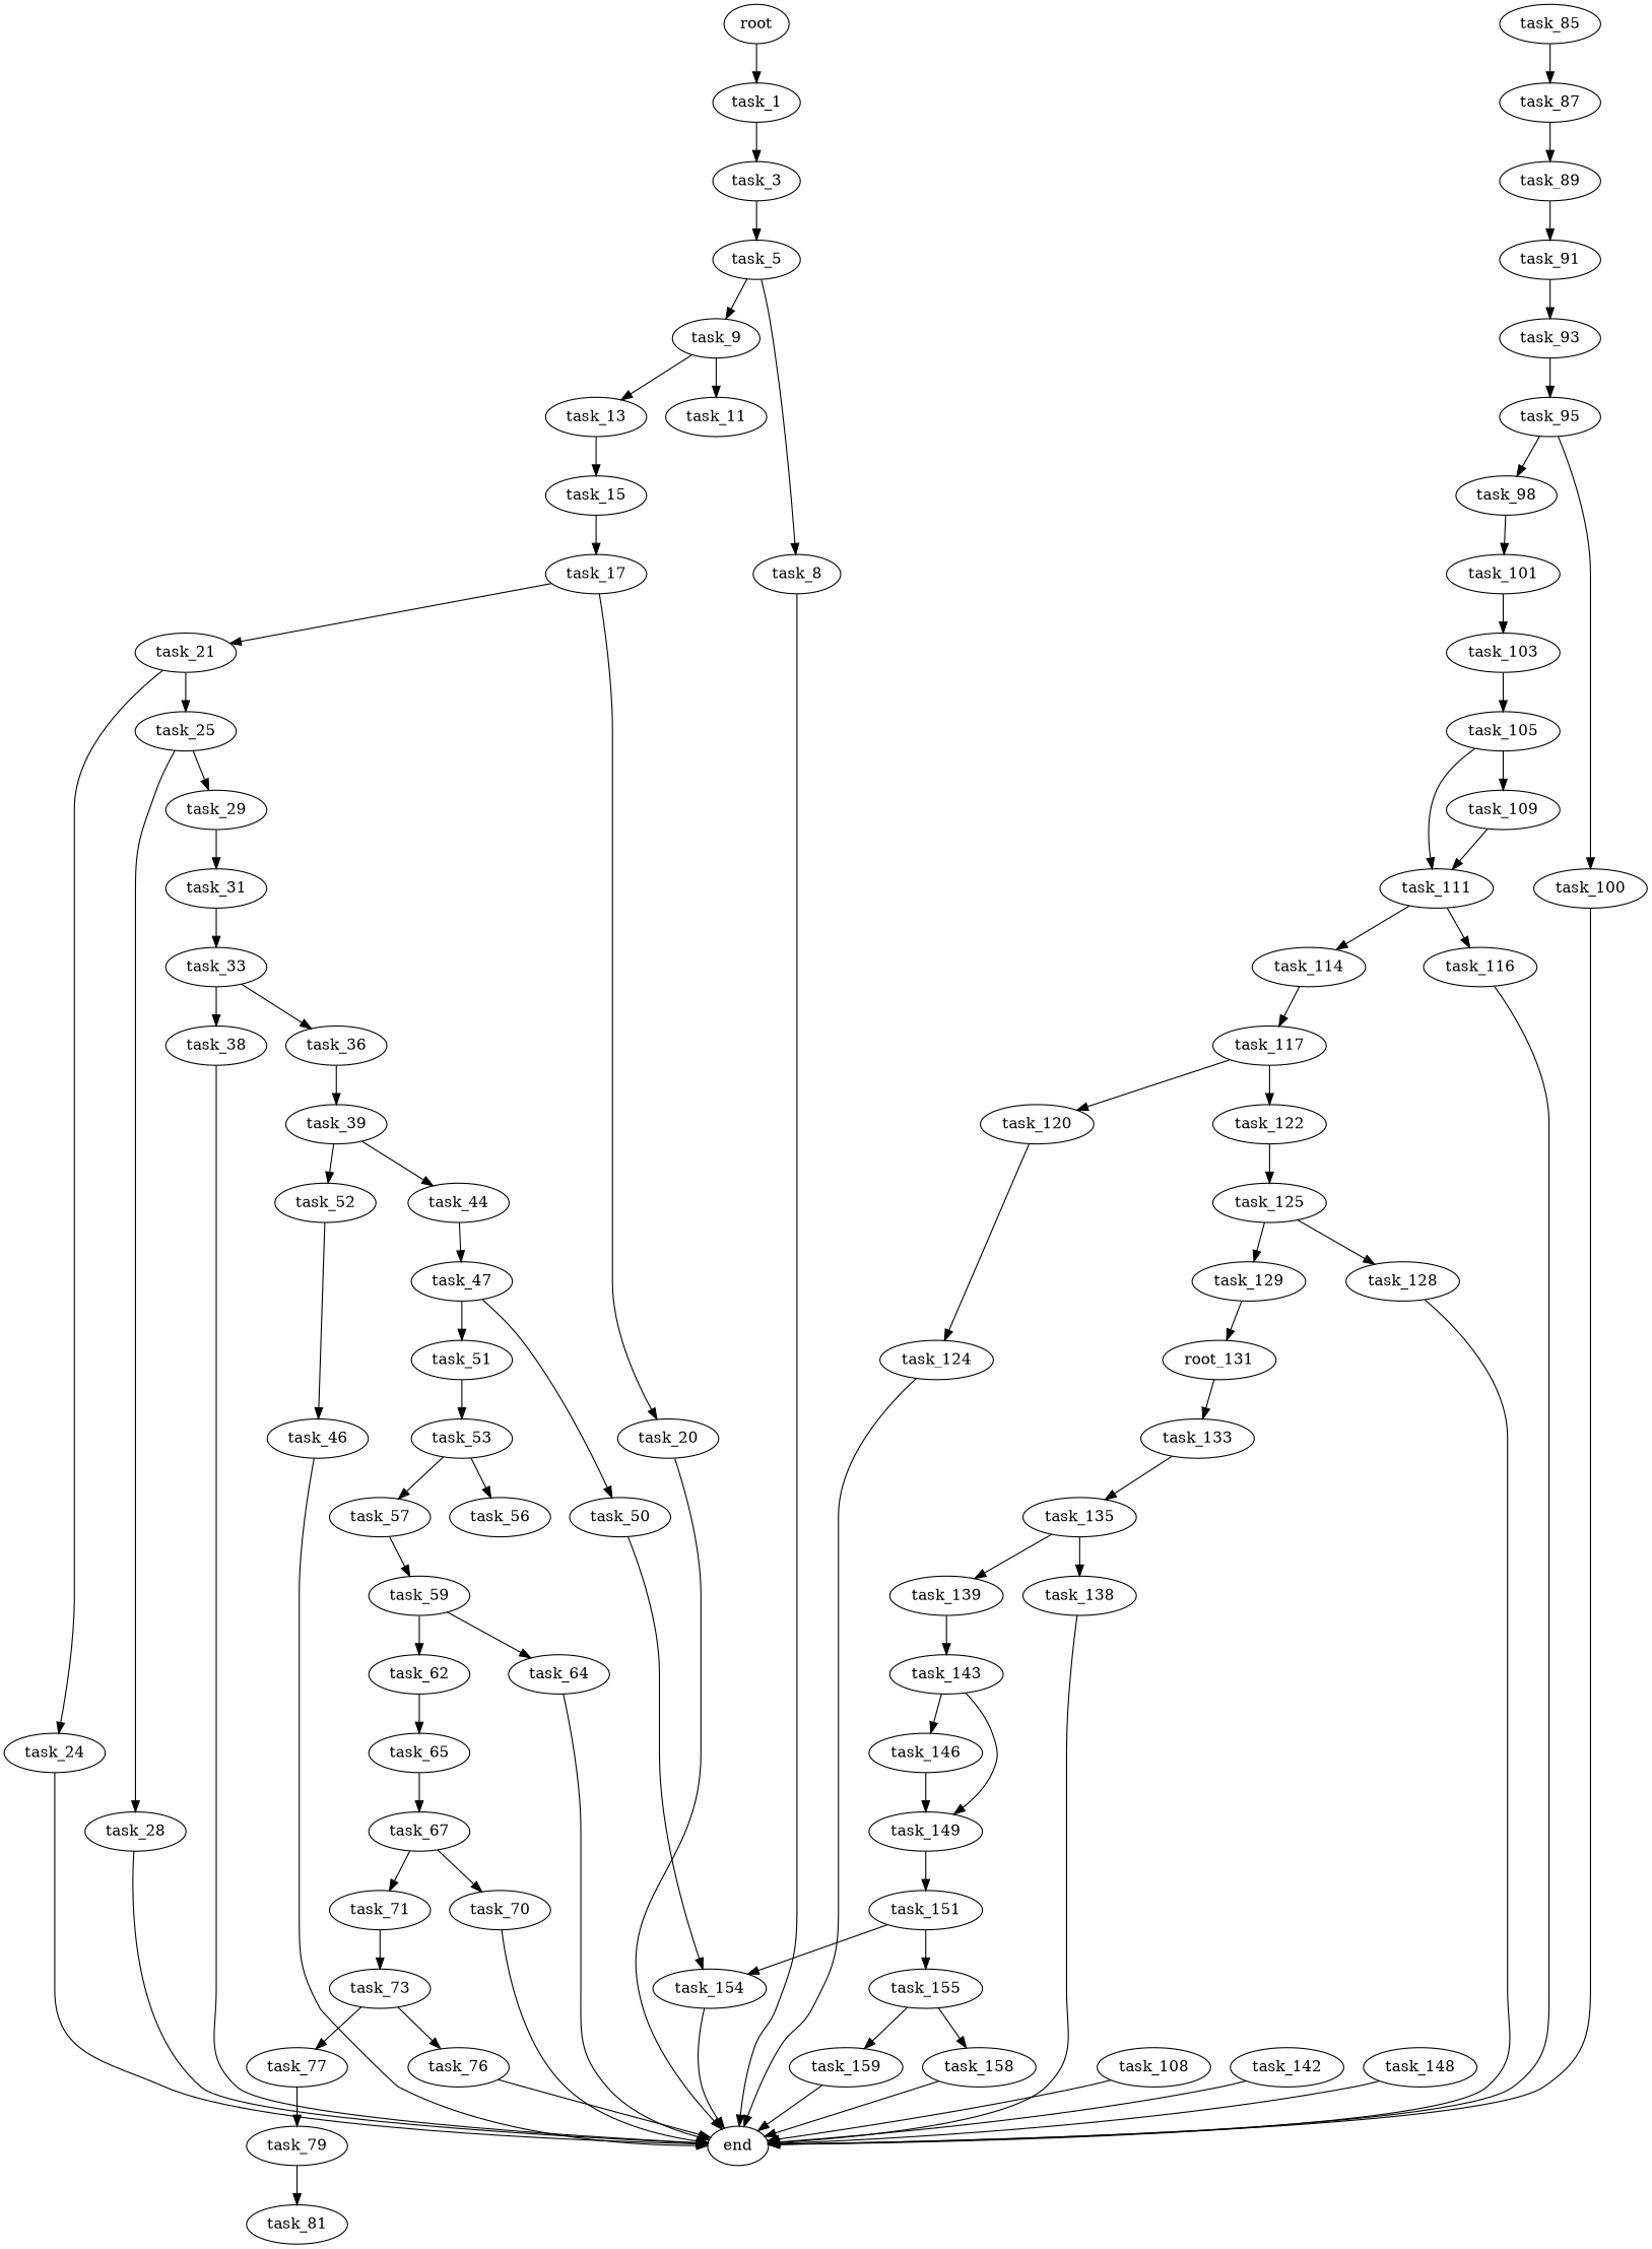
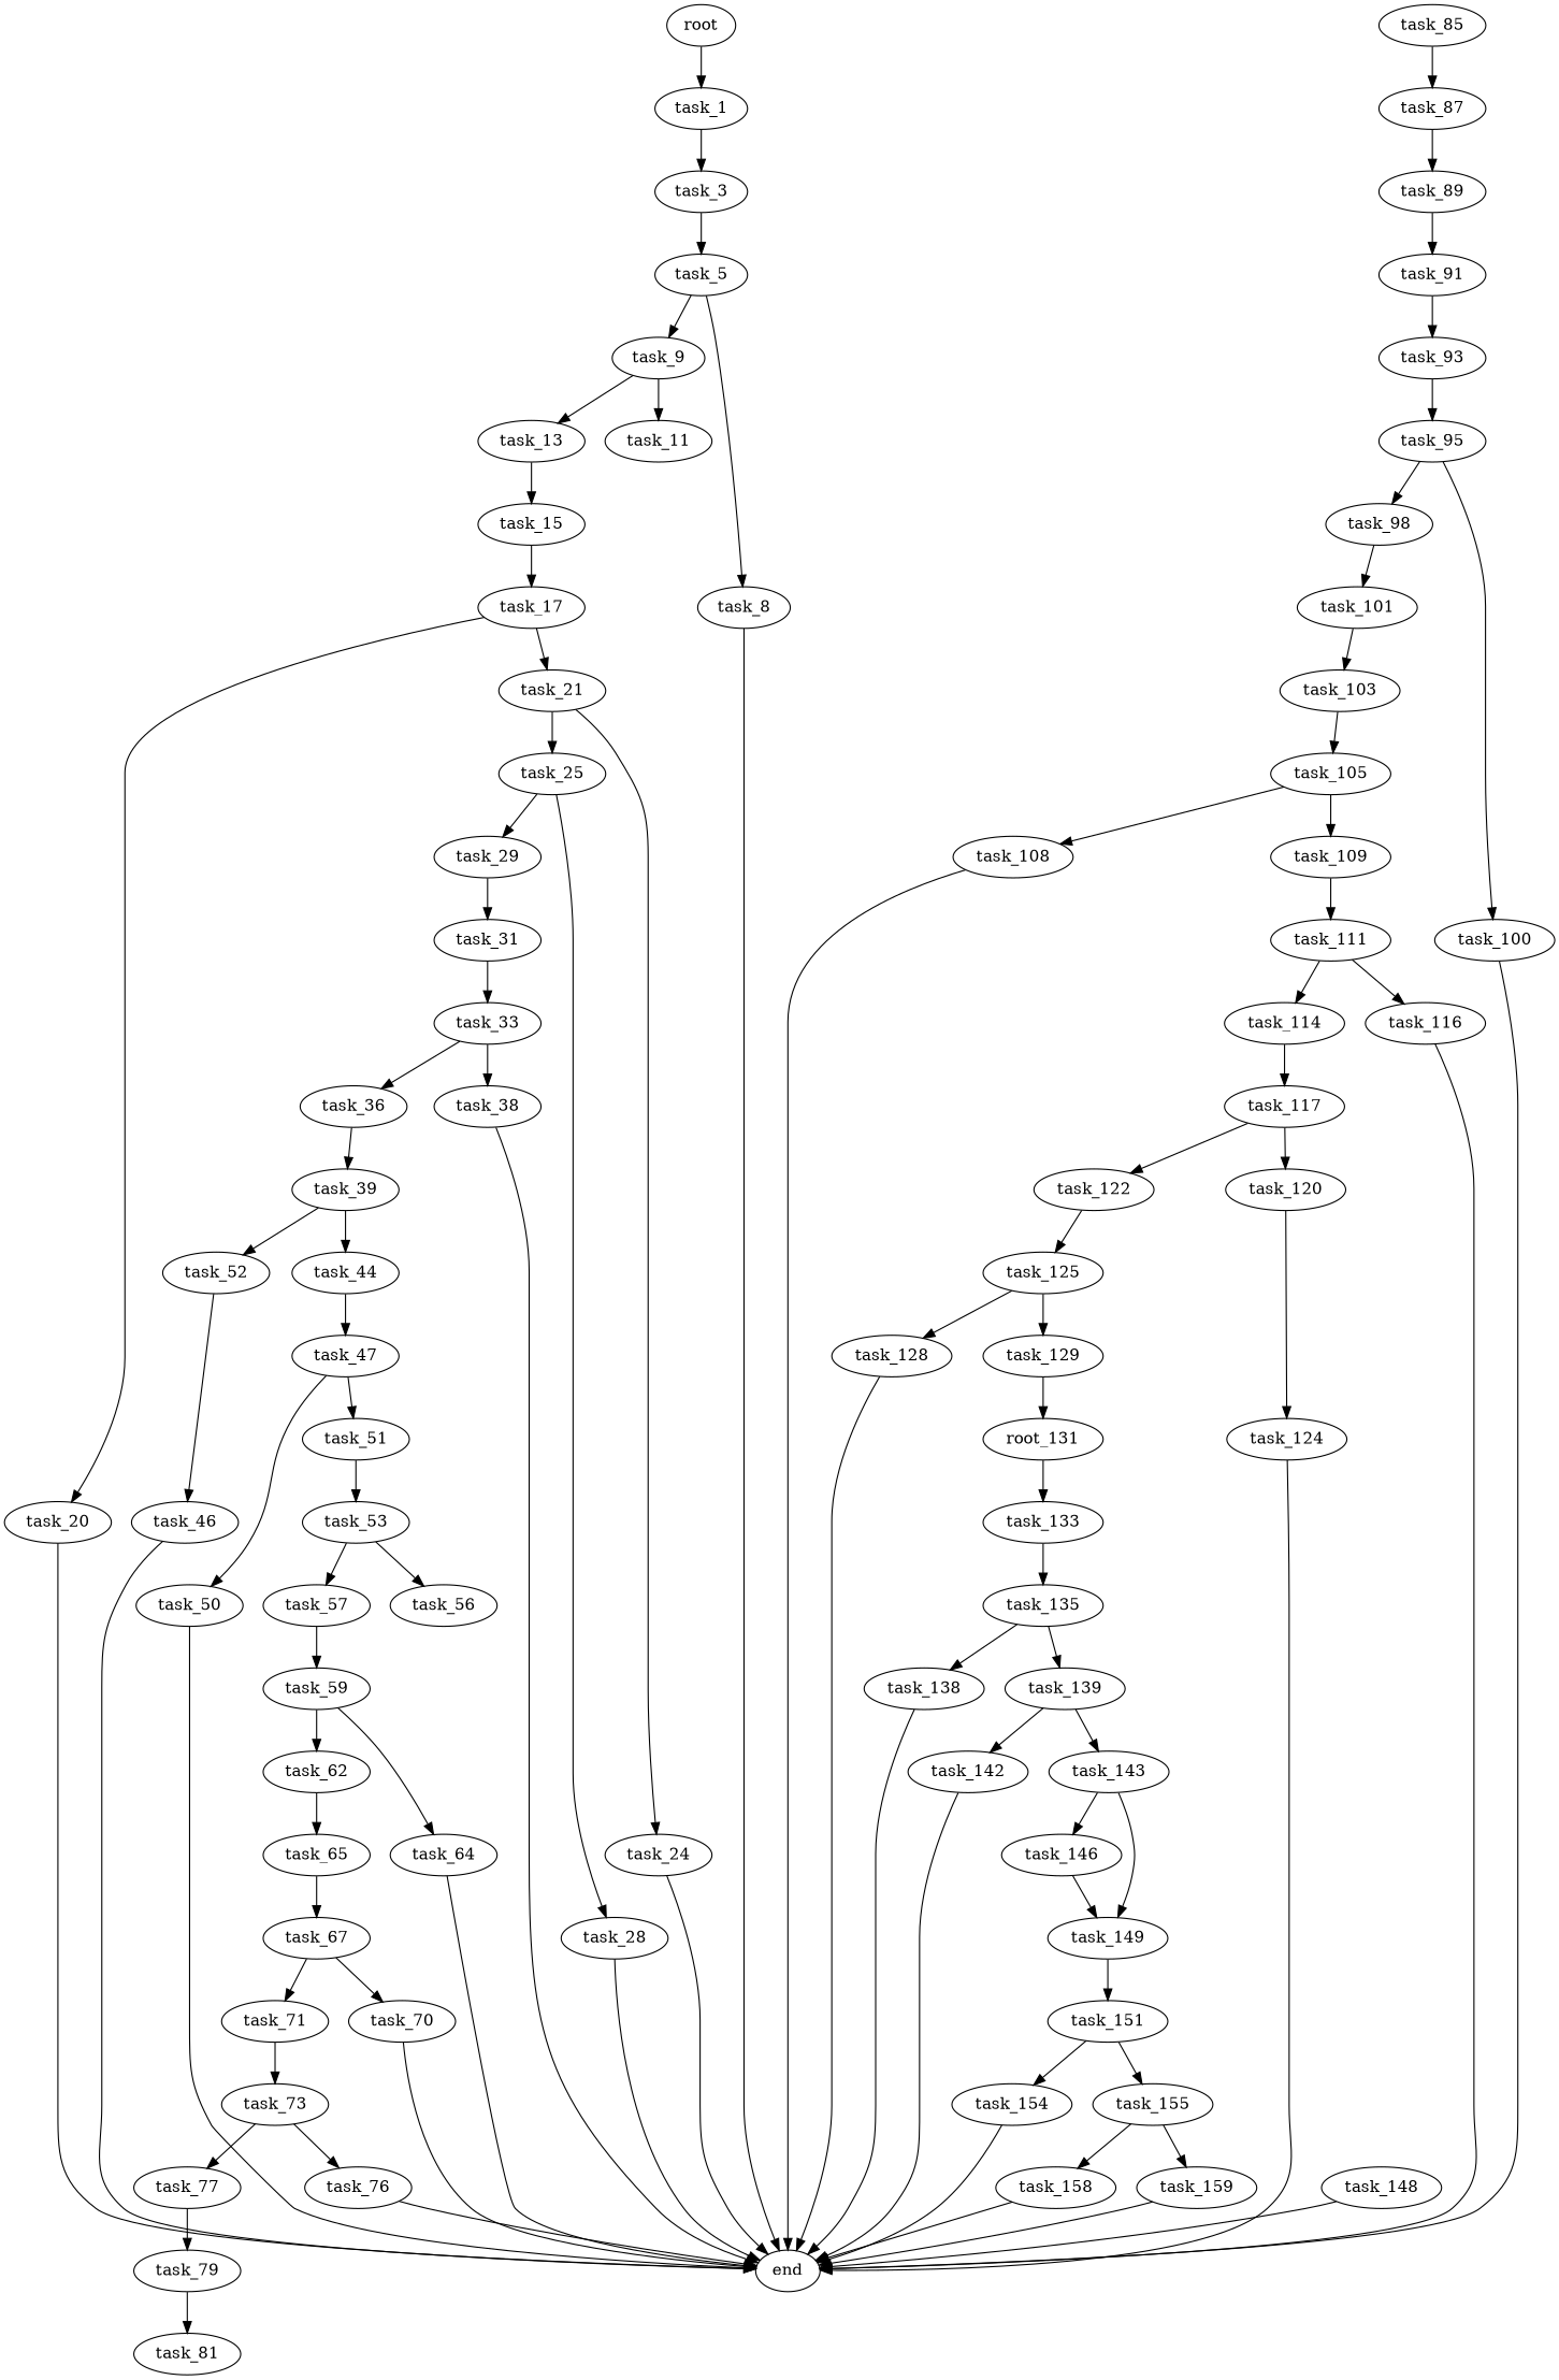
  digraph {
    root
    task_1
    task_3
    task_5
    task_8
    task_9
    end
    task_11
    task_13
    task_15
    task_17
    task_20
    task_21
    task_24
    task_25
    task_28
    task_29
    task_31
    task_33
    task_36
    task_38
    task_39
    n23 [label=task_52]
    task_44
    task_46
    task_47
    task_50
    task_51
    task_53
    task_56
    task_57
    task_59
    task_62
    task_64
    task_65
    task_67
    task_70
    task_71
    task_73
    task_76
    task_77
    task_79
    task_81
    task_85
    task_87
    task_89
    task_91
    task_93
    task_95
    task_98
    task_100
    task_101
    task_103
    task_105
    task_108
    task_109
    task_111
    task_114
    task_116
    task_117
    task_120
    task_122
    task_124
    task_125
    task_128
    task_129
    n67 [label=root_131]
    task_133
    task_135
    task_138
    task_139
    task_142
    task_143
    task_146
    task_149
    task_148
    task_151
    task_154
    task_155
    task_158
    task_159
    root -> task_1
    task_1 -> task_3
    task_3 -> task_5
    task_5 -> task_8
    task_5 -> task_9
    task_8 -> end
    task_9 -> task_11
    task_9 -> task_13
    task_13 -> task_15
    task_15 -> task_17
    task_17 -> task_20
    task_17 -> task_21
    task_20 -> end
    task_21 -> task_24
    task_21 -> task_25
    task_24 -> end
    task_25 -> task_28
    task_25 -> task_29
    task_28 -> end
    task_29 -> task_31
    task_31 -> task_33
    task_33 -> task_36
    task_33 -> task_38
    task_36 -> task_39
    task_38 -> end
    task_39 -> n23
    task_39 -> task_44
    n23 -> task_46
    task_44 -> task_47
    task_46 -> end
    task_47 -> task_50
    task_47 -> task_51
-   task_50 -> task_154
+   task_50 -> end
    task_51 -> task_53
    task_53 -> task_56
    task_53 -> task_57
    task_57 -> task_59
    task_59 -> task_62
    task_59 -> task_64
    task_62 -> task_65
    task_64 -> end
    task_65 -> task_67
    task_67 -> task_70
    task_67 -> task_71
    task_70 -> end
    task_71 -> task_73
    task_73 -> task_76
    task_73 -> task_77
    task_76 -> end
    task_77 -> task_79
    task_79 -> task_81
    task_85 -> task_87
    task_87 -> task_89
    task_89 -> task_91
    task_91 -> task_93
    task_93 -> task_95
    task_95 -> task_98
    task_95 -> task_100
    task_98 -> task_101
    task_100 -> end
    task_101 -> task_103
    task_103 -> task_105
-   task_105 -> task_111
+   task_105 -> task_108
    task_105 -> task_109
    task_108 -> end
    task_109 -> task_111
    task_111 -> task_114
    task_111 -> task_116
    task_114 -> task_117
    task_116 -> end
    task_117 -> task_120
    task_117 -> task_122
    task_120 -> task_124
    task_122 -> task_125
    task_124 -> end
    task_125 -> task_128
    task_125 -> task_129
    task_128 -> end
    task_129 -> n67
    n67 -> task_133
    task_133 -> task_135
    task_135 -> task_138
    task_135 -> task_139
    task_138 -> end
+   task_139 -> task_142
    task_139 -> task_143
    task_142 -> end
    task_143 -> task_146
    task_143 -> task_149
    task_146 -> task_149
    task_149 -> task_151
    task_148 -> end
    task_151 -> task_154
    task_151 -> task_155
    task_154 -> end
    task_155 -> task_158
    task_155 -> task_159
    task_158 -> end
    task_159 -> end
  }
